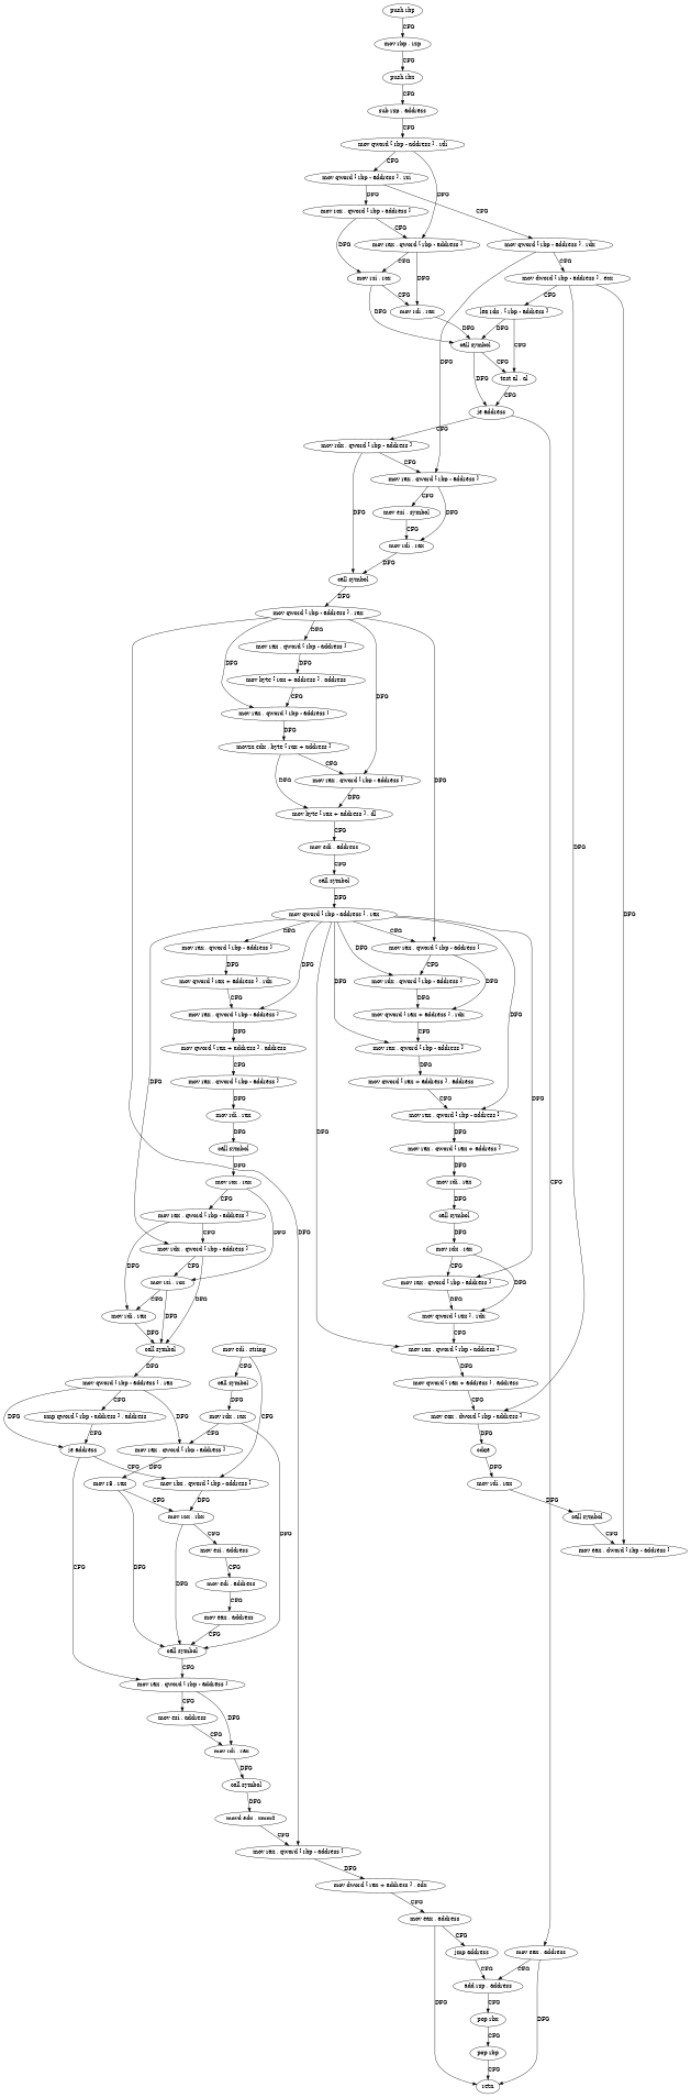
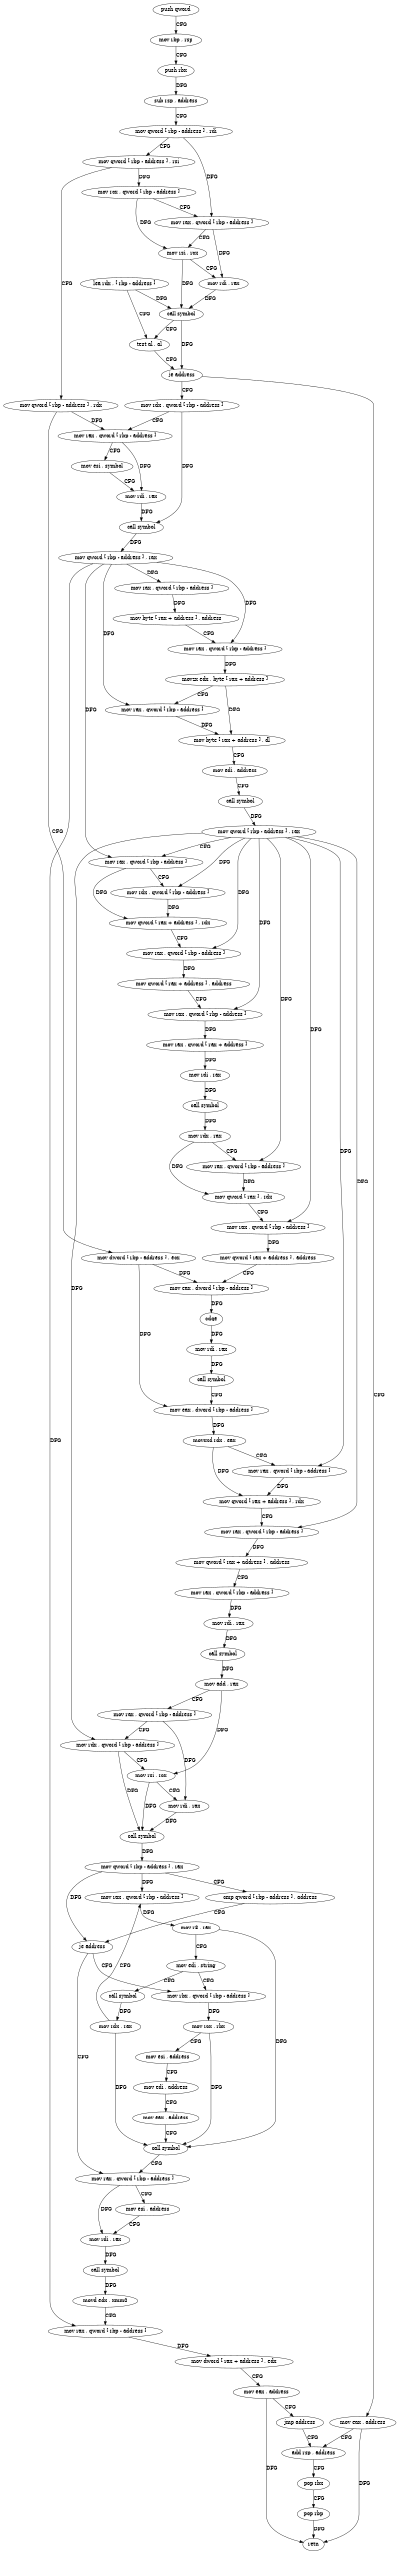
  digraph {
-   n1 [label="push rbp"]
+   n1 [label="push qword"]
    n2 [label="mov rbp , rsp"]
    n3 [label="push rbx"]
    n4 [label="sub rsp , address"]
    n5 [label="mov qword [ rbp - address ] , rdi"]
    n6 [label="mov qword [ rbp - address ] , rsi"]
    n7 [label="mov rax , qword [ rbp - address ]"]
    n8 [label="mov qword [ rbp - address ] , rdx"]
    n9 [label="mov rcx , qword [ rbp - address ]"]
    n10 [label="mov rsi , rcx"]
    n11 [label="mov rdi , rax"]
    n12 [label="mov dword [ rbp - address ] , ecx"]
    n13 [label="mov rax , qword [ rbp - address ]"]
    n14 [label="lea rdx , [ rbp - address ]"]
    n15 [label="mov eax , dword [ rbp - address ]"]
    n16 [label="mov eax , dword [ rbp - address ]"]
    n17 [label="mov esi , symbol"]
    n18 [label="mov rdi , rax"]
    n19 [label="call symbol"]
    n20 [label="test al , al"]
    n21 [label=cdqe]
+   n22 [label="movsxd rdx , eax"]
    n23 [label="je address"]
    n24 [label="mov eax , address"]
    n25 [label="mov rdx , qword [ rbp - address ]"]
    n26 [label="add rsp , address"]
    n27 [label=retn]
    n28 [label="call symbol"]
    n29 [label="pop rbx"]
    n30 [label="mov qword [ rbp - address ] , rax"]
    n31 [label="pop rbp"]
    n32 [label="mov rax , qword [ rbp - address ]"]
    n33 [label="mov rax , qword [ rbp - address ]"]
    n34 [label="mov rax , qword [ rbp - address ]"]
    n35 [label="mov rax , qword [ rbp - address ]"]
    n36 [label="mov rax , qword [ rbp - address ]"]
    n37 [label="mov byte [ rax + address ] , address"]
    n38 [label="movzx edx , byte [ rax + address ]"]
    n39 [label="mov byte [ rax + address ] , dl"]
    n40 [label="mov rdx , qword [ rbp - address ]"]
    n41 [label="mov qword [ rax + address ] , rdx"]
    n42 [label="mov dword [ rax + address ] , edx"]
    n43 [label="mov edi , address"]
    n44 [label="call symbol"]
    n45 [label="mov qword [ rbp - address ] , rax"]
    n46 [label="mov rax , qword [ rbp - address ]"]
    n47 [label="mov rax , qword [ rbp - address ]"]
    n48 [label="mov rax , qword [ rbp - address ]"]
    n49 [label="mov rax , qword [ rbp - address ]"]
    n50 [label="mov rax , qword [ rbp - address ]"]
    n51 [label="mov rax , qword [ rbp - address ]"]
    n52 [label="mov rdx , qword [ rbp - address ]"]
    n53 [label="mov qword [ rax + address ] , address"]
    n54 [label="mov rax , qword [ rax + address ]"]
    n55 [label="mov qword [ rax ] , rdx"]
    n56 [label="mov qword [ rax + address ] , address"]
    n57 [label="mov qword [ rax + address ] , rdx"]
    n58 [label="mov qword [ rax + address ] , address"]
    n59 [label="mov rsi , rcx"]
    n60 [label="call symbol"]
    n61 [label="mov rdi , rax"]
    n62 [label="call symbol"]
    n63 [label="mov rdx , rax"]
    n64 [label="mov rdi , rax"]
    n65 [label="call symbol"]
    n66 [label="mov rax , qword [ rbp - address ]"]
    n67 [label="mov rdi , rax"]
    n68 [label="call symbol"]
-   n69 [label="mov rcx , rax"]
+   n69 [label="mov add , rax"]
    n70 [label="mov rax , qword [ rbp - address ]"]
    n71 [label="mov rdi , rax"]
    n72 [label="mov qword [ rbp - address ] , rax"]
    n73 [label="cmp qword [ rbp - address ] , address"]
    n74 [label="je address"]
    n75 [label="mov rax , qword [ rbp - address ]"]
    n76 [label="mov rax , qword [ rbp - address ]"]
    n77 [label="mov rbx , qword [ rbp - address ]"]
    n78 [label="mov r8 , rax"]
    n79 [label="mov esi , address"]
    n80 [label="mov rdi , rax"]
    n81 [label="mov rcx , rbx"]
    n82 [label="call symbol"]
    n83 [label="mov edi , string"]
    n84 [label="call symbol"]
    n85 [label="call symbol"]
    n86 [label="mov esi , address"]
    n87 [label="movd edx , xmm0"]
    n88 [label="mov eax , address"]
    n89 [label="jmp address"]
    n90 [label="mov rdx , rax"]
    n91 [label="mov edi , address"]
    n92 [label="mov eax , address"]
    n1 -> n2 [label=CFG]
    n2 -> n3 [label=CFG]
-   n3 -> n4 [label=CFG]
+   n3 -> n4 [label=DFG]
    n4 -> n5 [label=CFG]
    n5 -> n6 [label=CFG]
    n5 -> n7 [label=DFG]
    n6 -> n8 [label=CFG]
    n6 -> n9 [label=DFG]
    n7 -> n10 [label=CFG]
    n7 -> n11 [label=DFG]
    n8 -> n12 [label=CFG]
    n8 -> n13 [label=DFG]
    n9 -> n7 [label=CFG]
    n9 -> n10 [label=DFG]
    n10 -> n11 [label=CFG]
    n10 -> n19 [label=DFG]
    n11 -> n19 [label=DFG]
-   n12 -> n14 [label=CFG]
    n12 -> n15 [label=DFG]
    n12 -> n16 [label=DFG]
    n13 -> n17 [label=CFG]
    n13 -> n18 [label=DFG]
    n14 -> n19 [label=DFG]
    n14 -> n20 [label=CFG]
    n15 -> n21 [label=DFG]
+   n16 -> n22 [label=DFG]
    n17 -> n18 [label=CFG]
    n18 -> n28 [label=DFG]
    n19 -> n20 [label=CFG]
    n19 -> n23 [label=DFG]
    n20 -> n23 [label=CFG]
    n21 -> n64 [label=DFG]
+   n22 -> n50 [label=CFG]
+   n22 -> n57 [label=DFG]
    n23 -> n24 [label=CFG]
    n23 -> n25 [label=CFG]
    n24 -> n26 [label=CFG]
    n24 -> n27 [label=DFG]
    n25 -> n13 [label=CFG]
    n25 -> n28 [label=DFG]
    n26 -> n29 [label=CFG]
    n28 -> n30 [label=DFG]
    n29 -> n31 [label=CFG]
    n30 -> n32 [label=DFG]
    n30 -> n33 [label=DFG]
    n30 -> n34 [label=DFG]
    n30 -> n35 [label=DFG]
    n30 -> n36 [label=DFG]
-   n31 -> n27 [label=CFG]
+   n31 -> n27 [label=DFG]
    n32 -> n37 [label=DFG]
    n33 -> n38 [label=DFG]
    n34 -> n39 [label=DFG]
    n35 -> n40 [label=CFG]
    n35 -> n41 [label=DFG]
    n36 -> n42 [label=DFG]
    n37 -> n33 [label=CFG]
    n38 -> n34 [label=CFG]
    n38 -> n39 [label=DFG]
    n39 -> n43 [label=CFG]
    n40 -> n41 [label=DFG]
    n41 -> n46 [label=CFG]
    n42 -> n88 [label=CFG]
    n43 -> n44 [label=CFG]
    n44 -> n45 [label=DFG]
    n45 -> n35 [label=CFG]
    n45 -> n40 [label=DFG]
    n45 -> n46 [label=DFG]
    n45 -> n47 [label=DFG]
    n45 -> n48 [label=DFG]
    n45 -> n49 [label=DFG]
    n45 -> n50 [label=DFG]
    n45 -> n51 [label=DFG]
    n45 -> n52 [label=DFG]
    n46 -> n53 [label=DFG]
    n47 -> n54 [label=DFG]
    n48 -> n55 [label=DFG]
    n49 -> n56 [label=DFG]
    n50 -> n57 [label=DFG]
    n51 -> n58 [label=DFG]
    n52 -> n59 [label=CFG]
    n52 -> n60 [label=DFG]
    n53 -> n47 [label=CFG]
    n54 -> n61 [label=DFG]
    n55 -> n49 [label=CFG]
    n56 -> n15 [label=CFG]
    n57 -> n51 [label=CFG]
    n58 -> n66 [label=CFG]
    n59 -> n60 [label=DFG]
    n59 -> n71 [label=CFG]
    n60 -> n72 [label=DFG]
    n61 -> n62 [label=DFG]
    n62 -> n63 [label=DFG]
    n63 -> n48 [label=CFG]
    n63 -> n55 [label=DFG]
    n64 -> n65 [label=DFG]
    n65 -> n16 [label=CFG]
    n66 -> n67 [label=DFG]
    n67 -> n68 [label=DFG]
    n68 -> n69 [label=DFG]
    n69 -> n59 [label=DFG]
    n69 -> n70 [label=CFG]
    n70 -> n52 [label=CFG]
    n70 -> n71 [label=DFG]
    n71 -> n60 [label=DFG]
    n72 -> n73 [label=CFG]
    n72 -> n74 [label=DFG]
    n72 -> n75 [label=DFG]
    n73 -> n74 [label=CFG]
    n74 -> n76 [label=CFG]
    n74 -> n77 [label=CFG]
    n75 -> n78 [label=DFG]
    n76 -> n79 [label=CFG]
    n76 -> n80 [label=DFG]
    n77 -> n81 [label=DFG]
-   n78 -> n81 [label=CFG]
+   n78 -> n83 [label=CFG]
    n78 -> n85 [label=DFG]
    n79 -> n80 [label=CFG]
    n80 -> n82 [label=DFG]
    n81 -> n85 [label=DFG]
    n81 -> n86 [label=CFG]
    n82 -> n87 [label=DFG]
    n83 -> n77 [label=CFG]
    n83 -> n84 [label=CFG]
    n84 -> n90 [label=DFG]
    n85 -> n76 [label=CFG]
    n86 -> n91 [label=CFG]
    n87 -> n36 [label=CFG]
    n88 -> n27 [label=DFG]
    n88 -> n89 [label=CFG]
    n89 -> n26 [label=CFG]
    n90 -> n75 [label=CFG]
    n90 -> n85 [label=DFG]
    n91 -> n92 [label=CFG]
    n92 -> n85 [label=CFG]
  }
